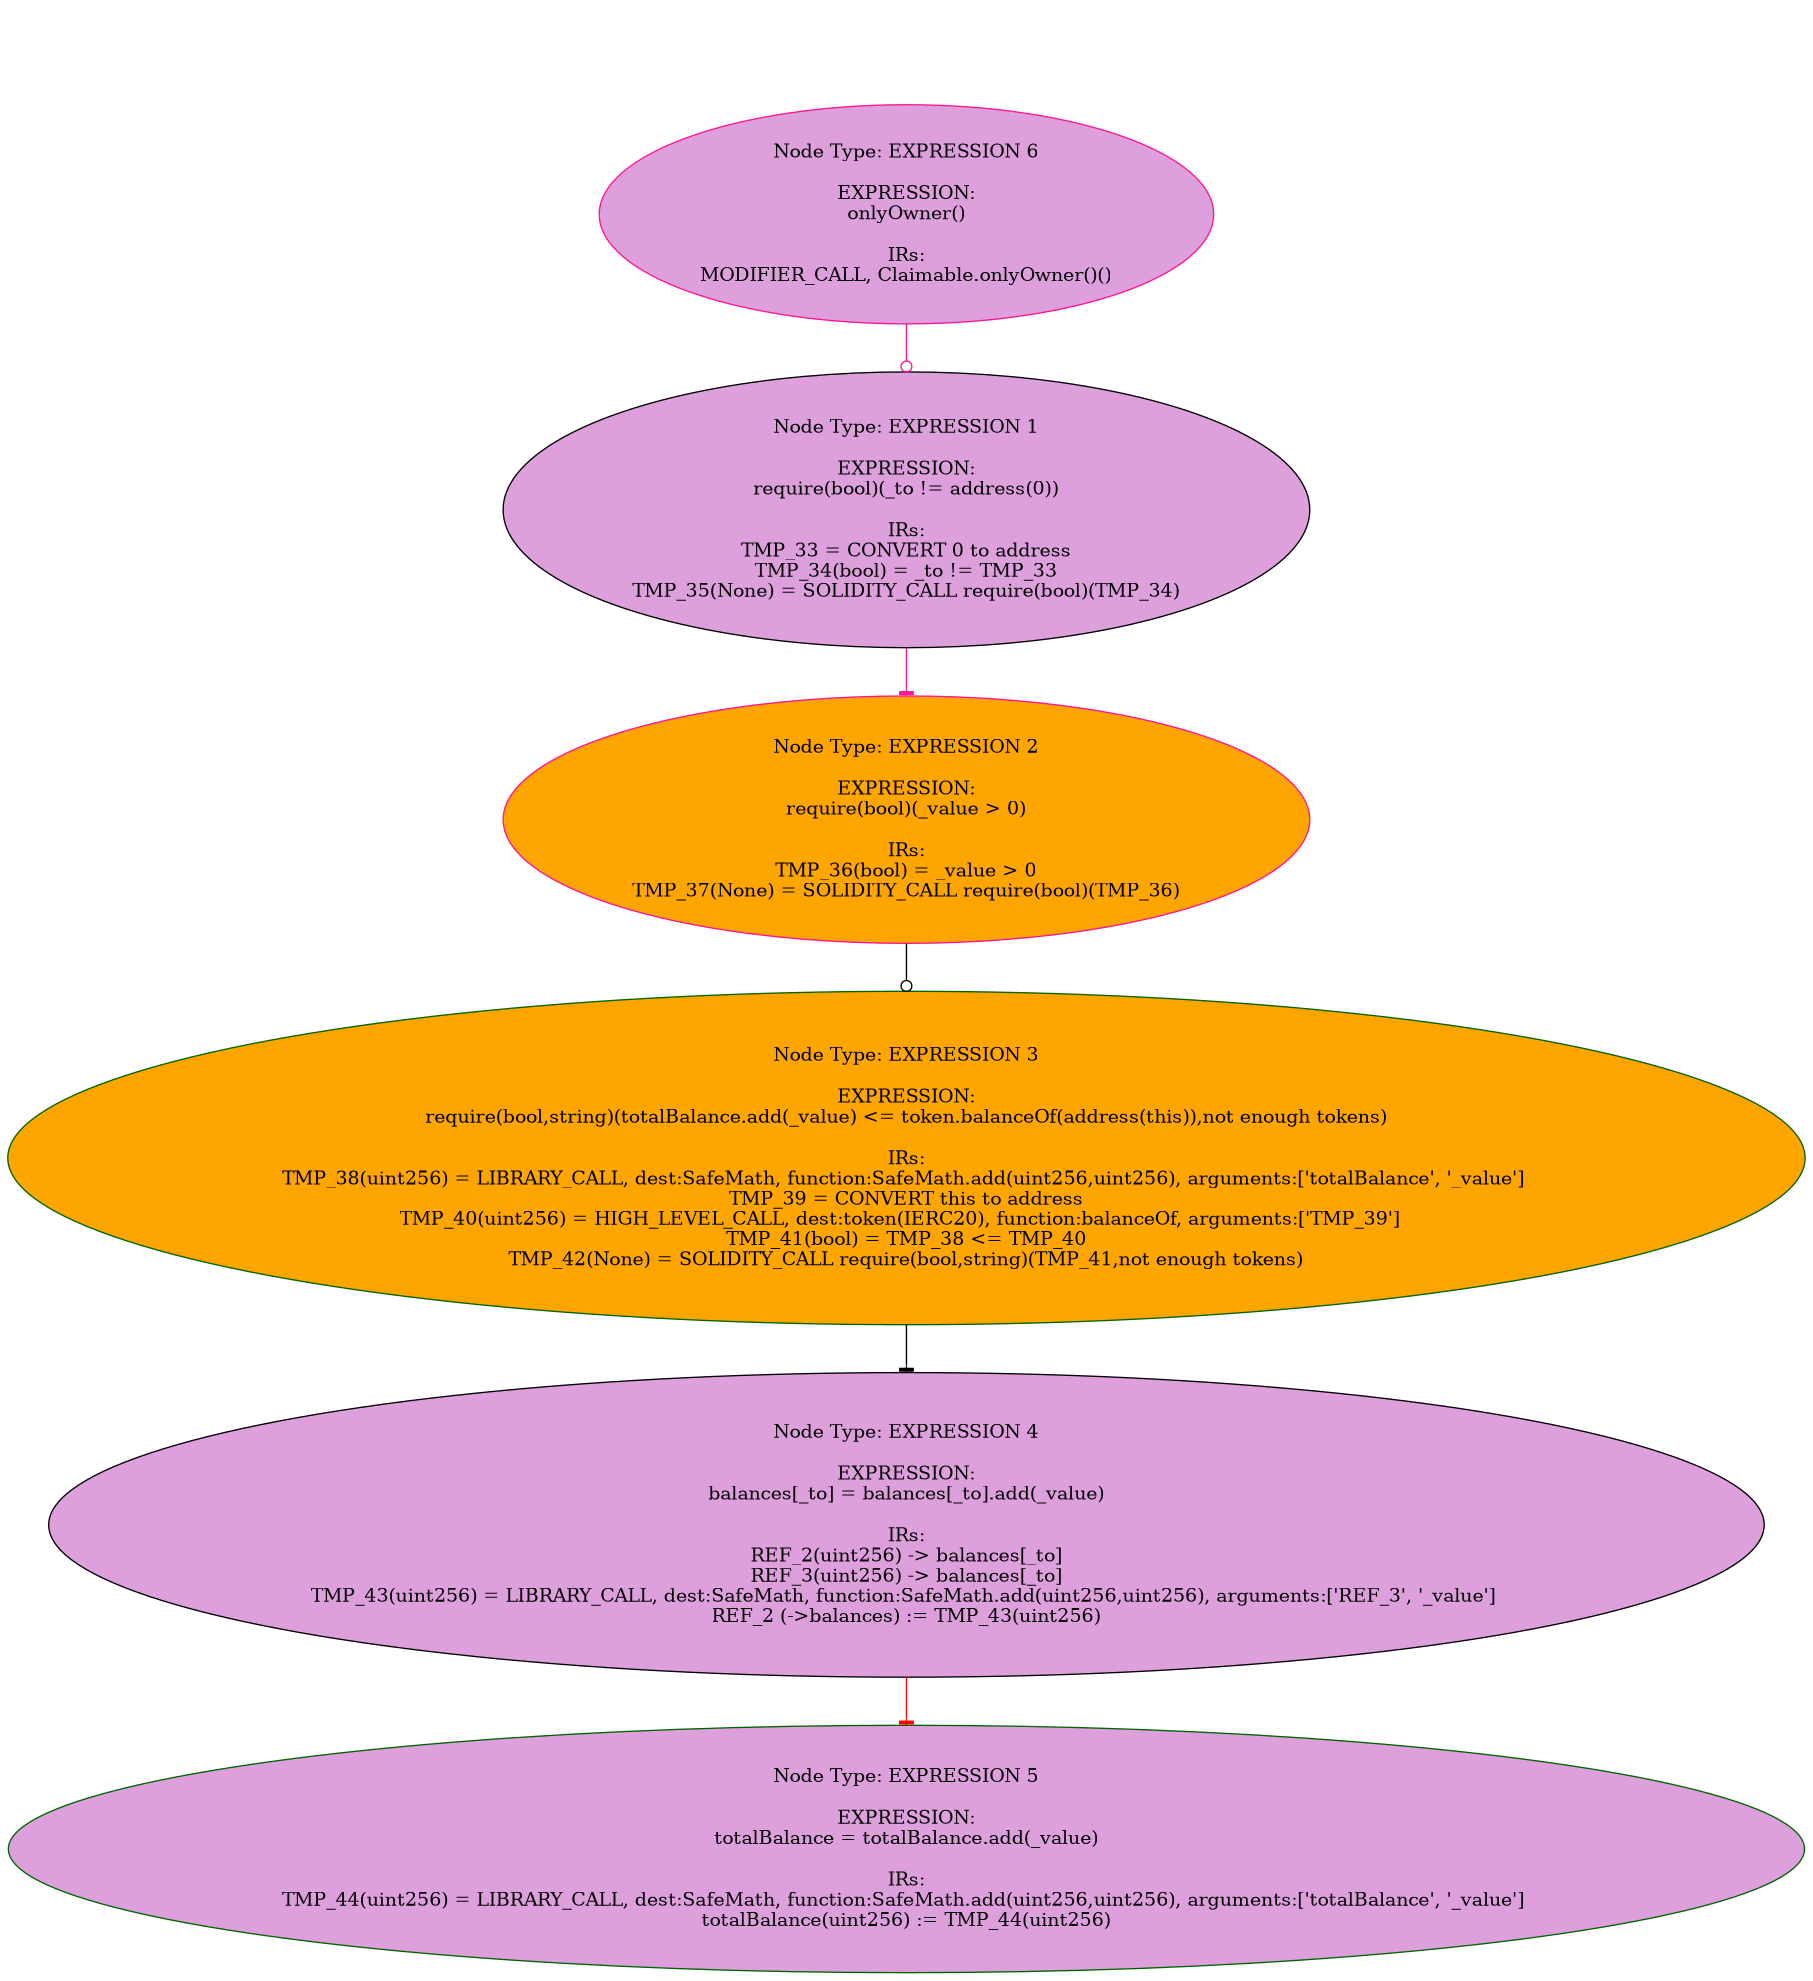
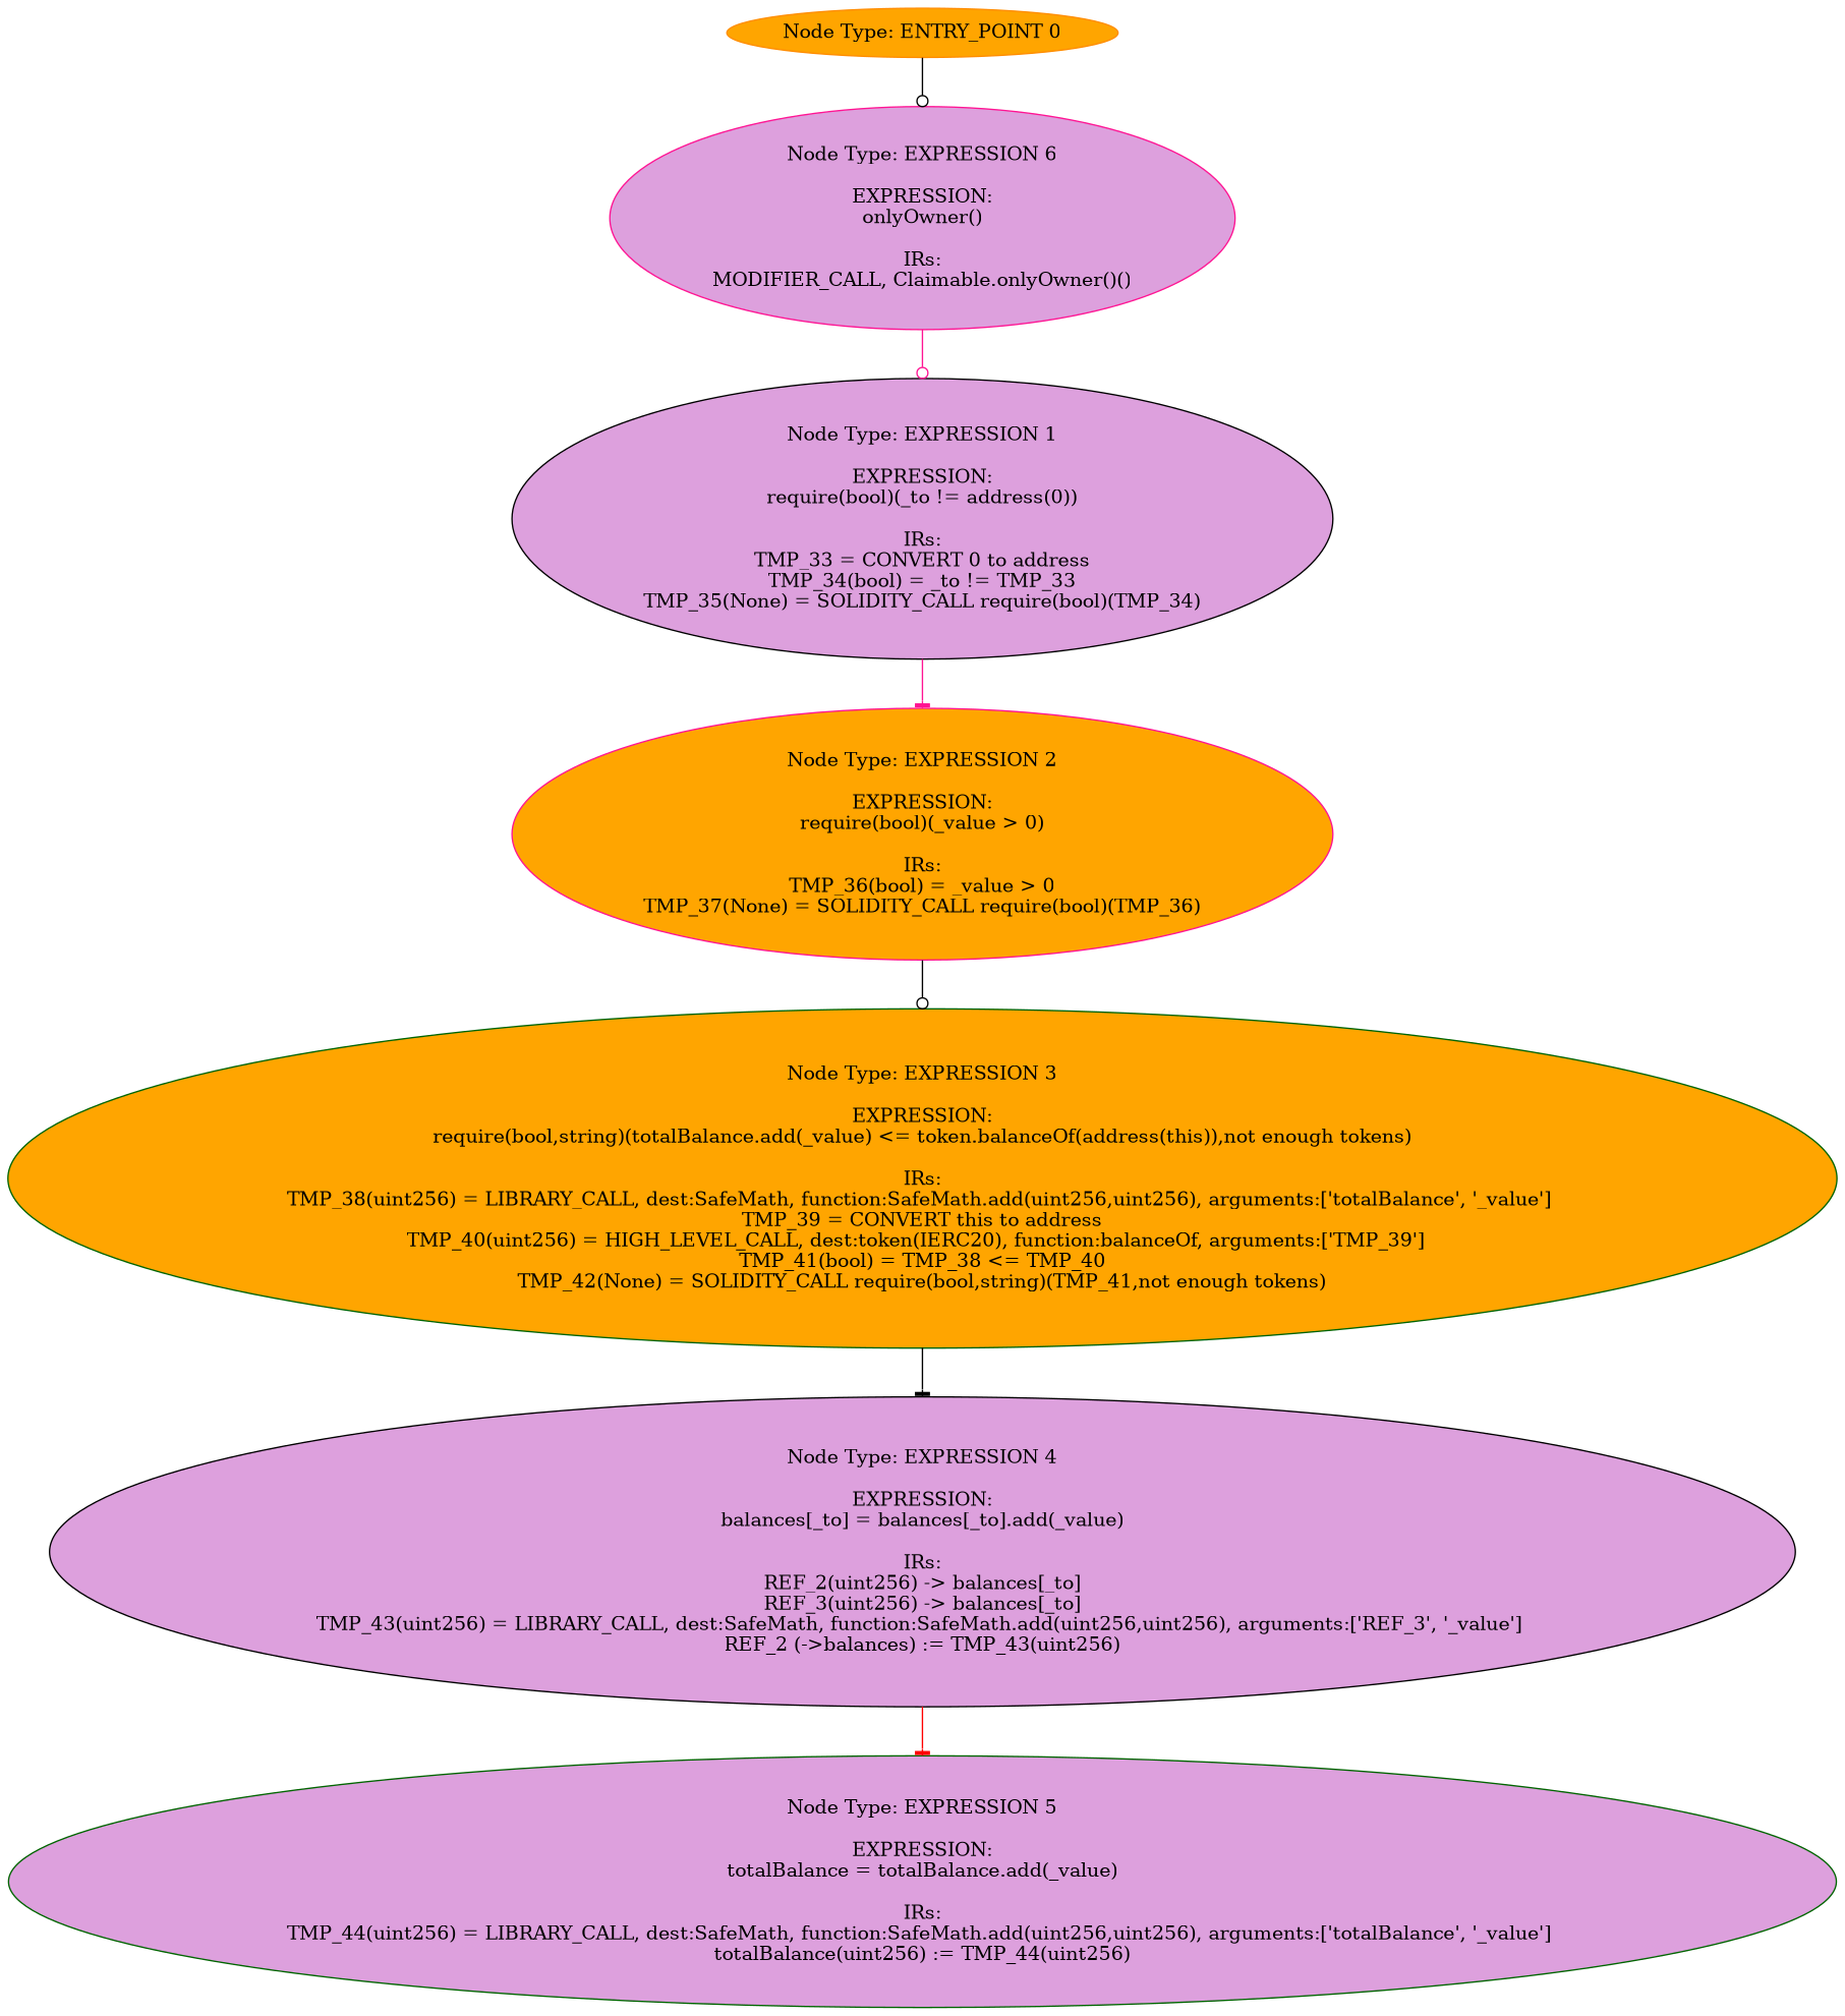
  digraph {
    node [style=filled fillcolor=plum color=deeppink]
    edge [color=black arrowhead=odot]
+   n1 [label="Node Type: ENTRY_POINT 0\n" fillcolor=orange color=darkorange]
    n2 [label="Node Type: EXPRESSION 6\n\nEXPRESSION:\nonlyOwner()\n\nIRs:\nMODIFIER_CALL, Claimable.onlyOwner()()"]
    n3 [label="Node Type: EXPRESSION 1\n\nEXPRESSION:\nrequire(bool)(_to != address(0))\n\nIRs:\nTMP_33 = CONVERT 0 to address\nTMP_34(bool) = _to != TMP_33\nTMP_35(None) = SOLIDITY_CALL require(bool)(TMP_34)" color=black]
    n4 [label="Node Type: EXPRESSION 2\n\nEXPRESSION:\nrequire(bool)(_value > 0)\n\nIRs:\nTMP_36(bool) = _value > 0\nTMP_37(None) = SOLIDITY_CALL require(bool)(TMP_36)" fillcolor=orange]
    n5 [label="Node Type: EXPRESSION 3\n\nEXPRESSION:\nrequire(bool,string)(totalBalance.add(_value) <= token.balanceOf(address(this)),not enough tokens)\n\nIRs:\nTMP_38(uint256) = LIBRARY_CALL, dest:SafeMath, function:SafeMath.add(uint256,uint256), arguments:['totalBalance', '_value'] \nTMP_39 = CONVERT this to address\nTMP_40(uint256) = HIGH_LEVEL_CALL, dest:token(IERC20), function:balanceOf, arguments:['TMP_39']  \nTMP_41(bool) = TMP_38 <= TMP_40\nTMP_42(None) = SOLIDITY_CALL require(bool,string)(TMP_41,not enough tokens)" fillcolor=orange color=darkgreen]
    n6 [label="Node Type: EXPRESSION 4\n\nEXPRESSION:\nbalances[_to] = balances[_to].add(_value)\n\nIRs:\nREF_2(uint256) -> balances[_to]\nREF_3(uint256) -> balances[_to]\nTMP_43(uint256) = LIBRARY_CALL, dest:SafeMath, function:SafeMath.add(uint256,uint256), arguments:['REF_3', '_value'] \nREF_2 (->balances) := TMP_43(uint256)" color=black]
    n7 [label="Node Type: EXPRESSION 5\n\nEXPRESSION:\ntotalBalance = totalBalance.add(_value)\n\nIRs:\nTMP_44(uint256) = LIBRARY_CALL, dest:SafeMath, function:SafeMath.add(uint256,uint256), arguments:['totalBalance', '_value'] \ntotalBalance(uint256) := TMP_44(uint256)" color=darkgreen]
+   n1 -> n2
    n2 -> n3 [color=deeppink]
    n3 -> n4 [color=deeppink arrowhead=tee]
    n4 -> n5
    n5 -> n6 [arrowhead=tee]
    n6 -> n7 [color=red arrowhead=tee]
  }
